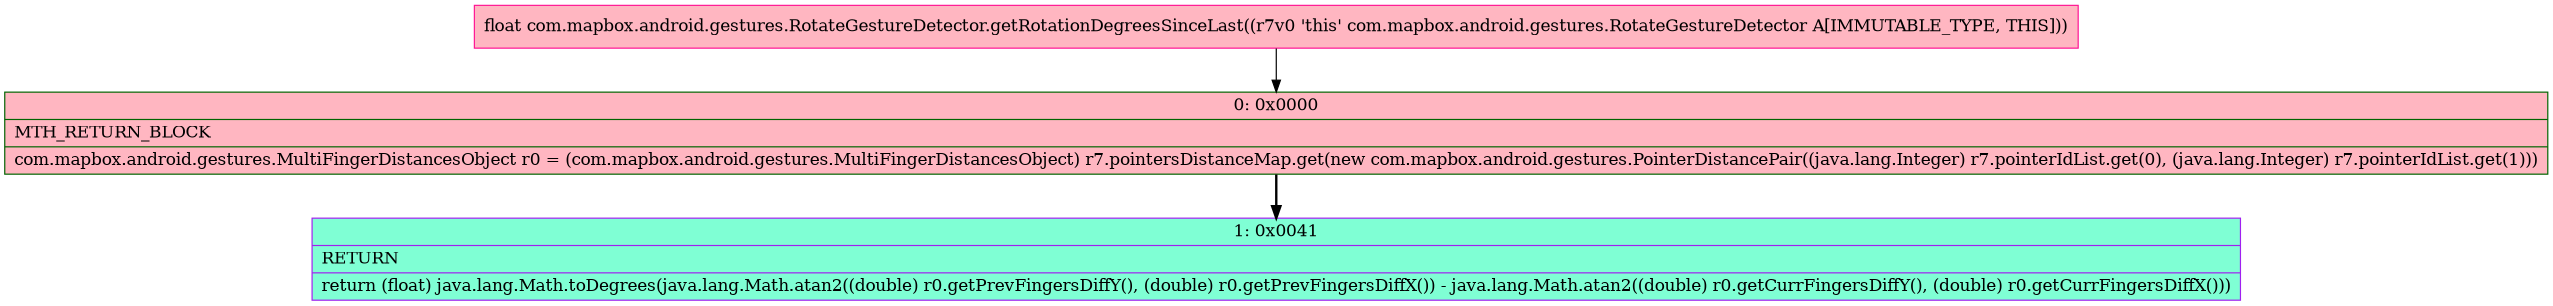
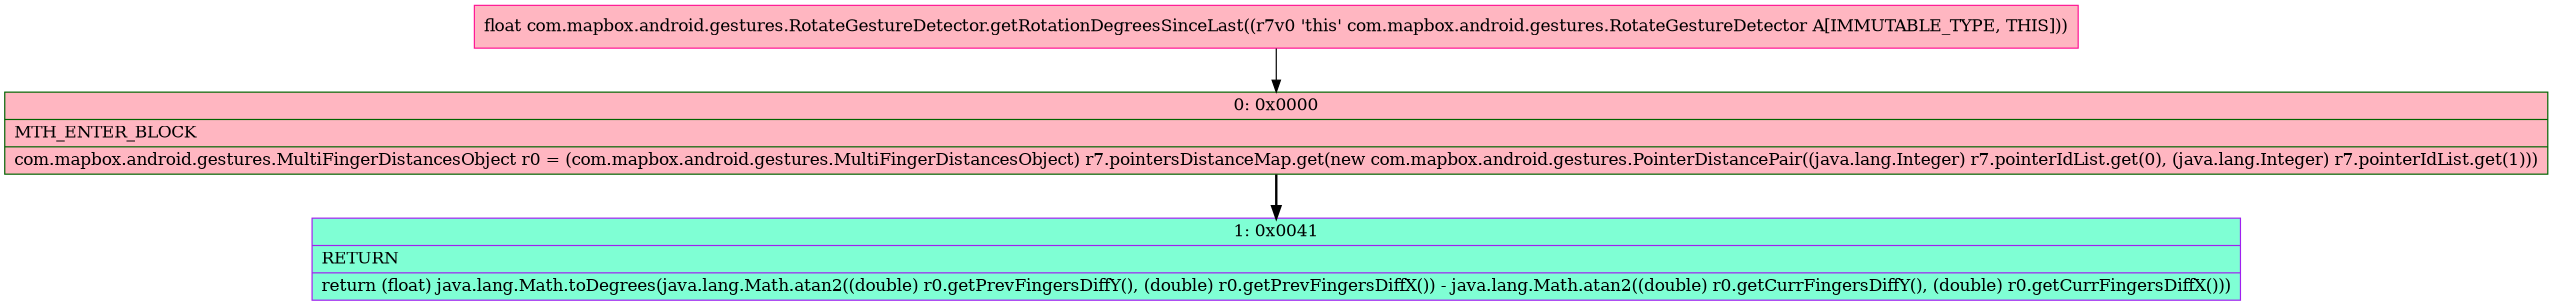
  digraph {
    fontname="DejaVu Serif"
    node [shape=record style=filled fillcolor=lightpink fontname="DejaVu Serif"]
    edge [fontname="DejaVu Serif"]
-   n1 [label="{0\:\ 0x0000|MTH_RETURN_BLOCK\l|com.mapbox.android.gestures.MultiFingerDistancesObject r0 = (com.mapbox.android.gestures.MultiFingerDistancesObject) r7.pointersDistanceMap.get(new com.mapbox.android.gestures.PointerDistancePair((java.lang.Integer) r7.pointerIdList.get(0), (java.lang.Integer) r7.pointerIdList.get(1)))\l}" color=darkgreen]
+   n1 [label="{0\:\ 0x0000|MTH_ENTER_BLOCK\l|com.mapbox.android.gestures.MultiFingerDistancesObject r0 = (com.mapbox.android.gestures.MultiFingerDistancesObject) r7.pointersDistanceMap.get(new com.mapbox.android.gestures.PointerDistancePair((java.lang.Integer) r7.pointerIdList.get(0), (java.lang.Integer) r7.pointerIdList.get(1)))\l}" color=darkgreen]
    n2 [label="{1\:\ 0x0041|RETURN\l|return (float) java.lang.Math.toDegrees(java.lang.Math.atan2((double) r0.getPrevFingersDiffY(), (double) r0.getPrevFingersDiffX()) \- java.lang.Math.atan2((double) r0.getCurrFingersDiffY(), (double) r0.getCurrFingersDiffX()))\l}" fillcolor=aquamarine color=purple]
    n3 [label="{float com.mapbox.android.gestures.RotateGestureDetector.getRotationDegreesSinceLast((r7v0 'this' com.mapbox.android.gestures.RotateGestureDetector A[IMMUTABLE_TYPE, THIS])) }" color=deeppink]
    n1 -> n2 [style=bold]
    n3 -> n1 [style=solid]
  }
